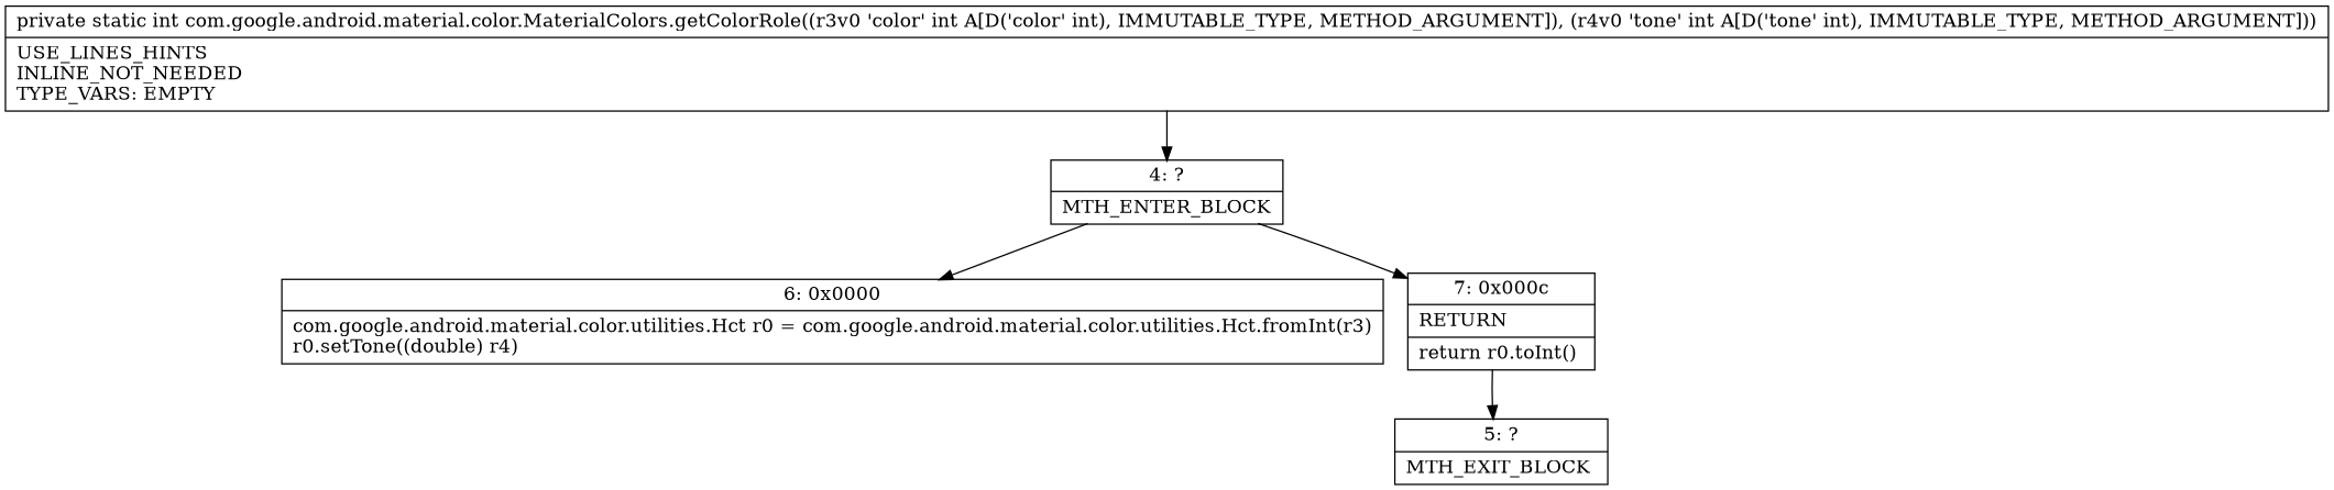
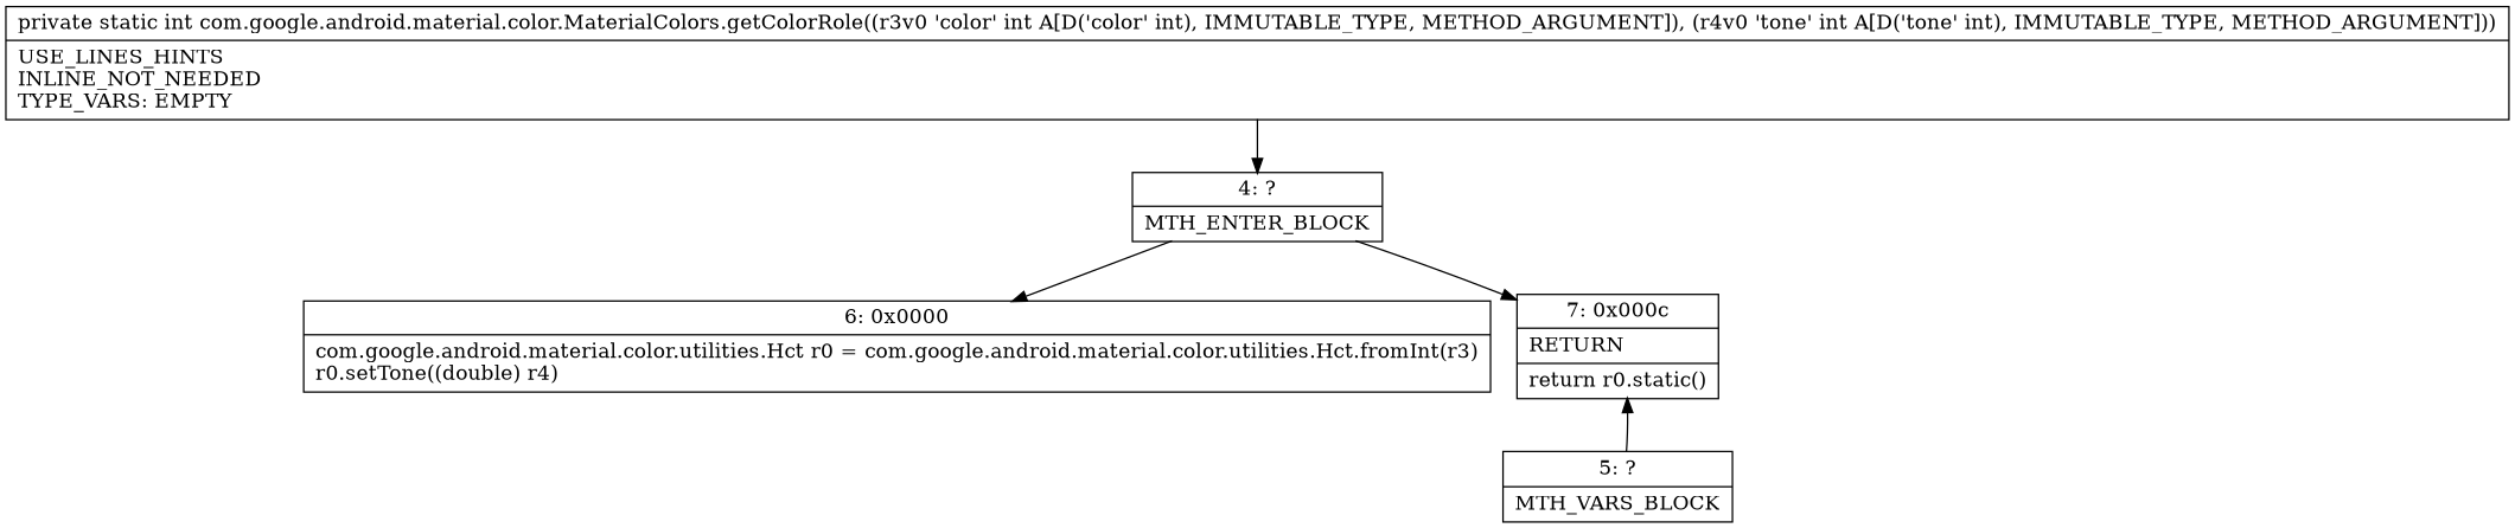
  digraph {
    node [shape=record]
    n1 [label="{4\:\ ?|MTH_ENTER_BLOCK\l}"]
    n2 [label="{6\:\ 0x0000|com.google.android.material.color.utilities.Hct r0 = com.google.android.material.color.utilities.Hct.fromInt(r3)\lr0.setTone((double) r4)\l}"]
-   n3 [label="{7\:\ 0x000c|RETURN\l|return r0.toInt()\l}"]
-   n4 [label="{5\:\ ?|MTH_EXIT_BLOCK\l}"]
+   n3 [label="{7\:\ 0x000c|RETURN\l|return r0.static()\l}"]
+   n4 [label="{5\:\ ?|MTH_VARS_BLOCK\l}"]
    n5 [label="{private static int com.google.android.material.color.MaterialColors.getColorRole((r3v0 'color' int A[D('color' int), IMMUTABLE_TYPE, METHOD_ARGUMENT]), (r4v0 'tone' int A[D('tone' int), IMMUTABLE_TYPE, METHOD_ARGUMENT]))  | USE_LINES_HINTS\lINLINE_NOT_NEEDED\lTYPE_VARS: EMPTY\l}"]
    n1 -> n2
    n1 -> n3
-   n3 -> n4
+   n4 -> n3
    n5 -> n1
  }
